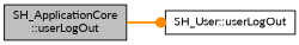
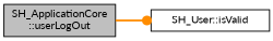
  digraph {
    rankdir=LR
    fontname=Lato
    node [color=black fontname=Lato fontsize=11 shape=record]
    n1 [fillcolor=grey75 fontcolor=black height=0.2 label="SH_ApplicationCore\l::userLogOut" style=filled width=0.4]
-   n2 [height=0.2 label="SH_User::userLogOut" width=0.4]
+   n2 [height=0.2 label="SH_User::isValid" width=0.4]
    n1 -> n2 [color=darkorange fontname=Lato fontsize=11 labelfontname=Verdana labelfontsize=11 style=bold arrowhead=dot]
  }
